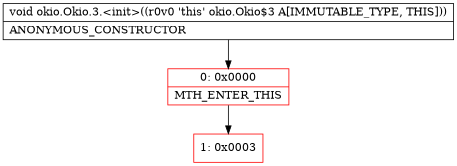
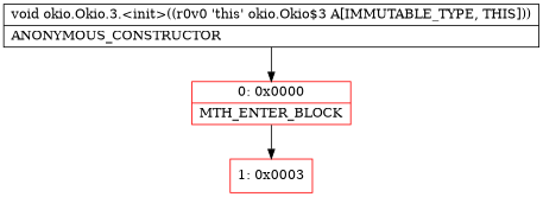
  digraph {
    node [color=red shape=record]
-   n1 [label="{0\:\ 0x0000|MTH_ENTER_THIS\l}"]
+   n1 [label="{0\:\ 0x0000|MTH_ENTER_BLOCK\l}"]
    n2 [label="{1\:\ 0x0003}"]
    n3 [label="{void okio.Okio.3.\<init\>((r0v0 'this' okio.Okio$3 A[IMMUTABLE_TYPE, THIS]))  | ANONYMOUS_CONSTRUCTOR\l}" color=""]
    subgraph cluster_1 {
      label="R(0)"
    }
    n1 -> n2
    n3 -> n1
  }
